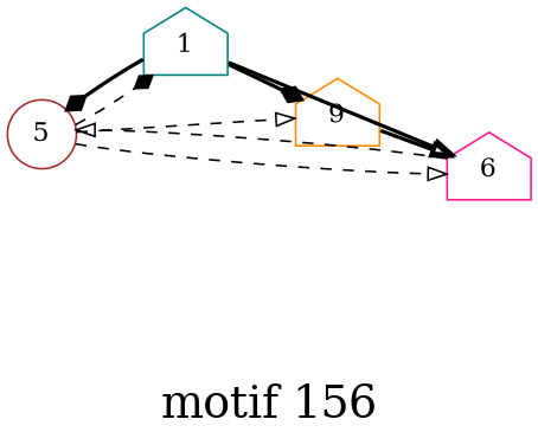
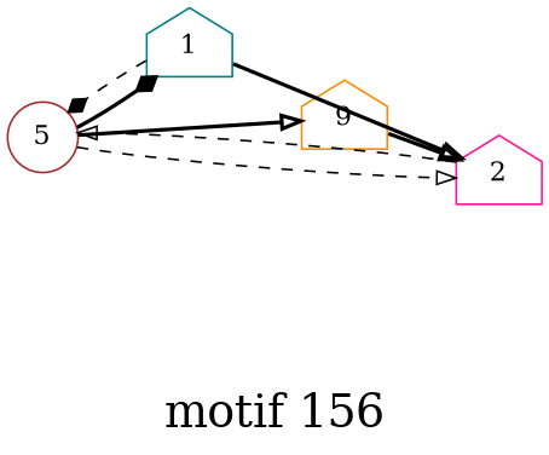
  digraph {
    fontsize=24
    label="\nmotif 156\n"
    rankdir=LR
    splines=false
    node [shape=house]
    edge [arrowhead=onormal style=bold]
    n1 [color=brown height=0.3 label=5 shape=circle width=0.3]
    1 [color=teal height=0.3 width=0.3]
-   2 [color=deeppink height=0.3 width=0.3 label=6]
+   2 [color=deeppink height=0.3 width=0.3]
    n4 [color=darkorange height=0.3 label=9 width=0.3]
-   n1 -> 1 [arrowhead=diamond style=dashed]
+   n1 -> 1 [arrowhead=diamond]
    n1 -> 2 [style=dashed]
-   n1 -> n4 [style=dashed]
-   1 -> n1 [arrowhead=diamond]
+   n1 -> n4
+   1 -> n1 [arrowhead=diamond style=dashed]
    1 -> 2
-   1 -> n4 [arrowhead=diamond]
    2 -> n1 [style=dashed]
    n4 -> 2
  }
